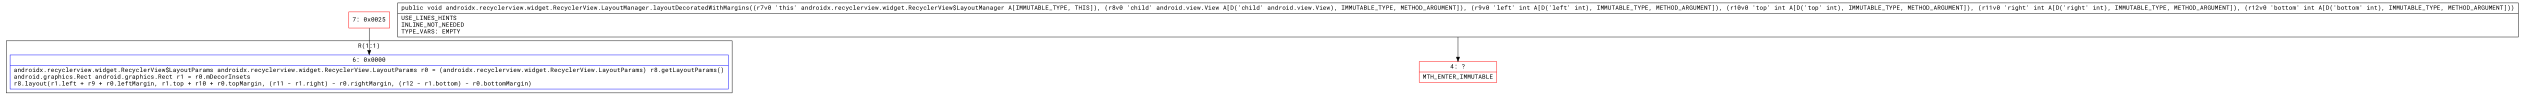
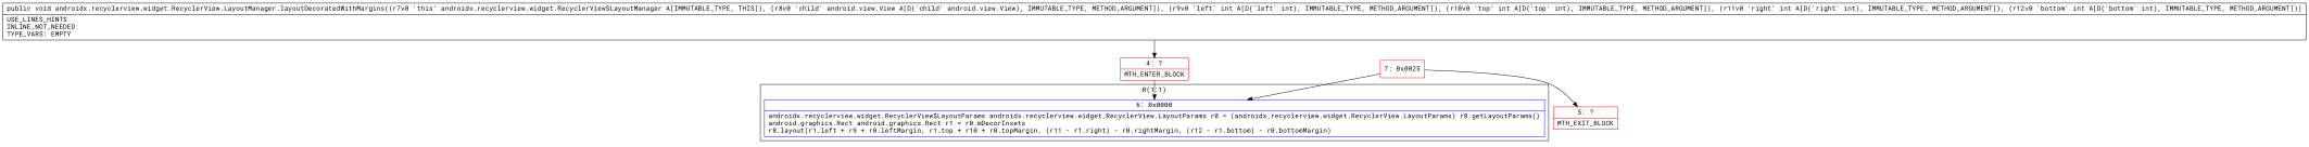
  digraph {
    fontname="Roboto Mono"
    node [color=red fontname="Roboto Mono" shape=record]
    edge [fontname="Roboto Mono"]
    n1 [color=blue label="{6\:\ 0x0000|androidx.recyclerview.widget.RecyclerView$LayoutParams androidx.recyclerview.widget.RecyclerView.LayoutParams r0 = (androidx.recyclerview.widget.RecyclerView.LayoutParams) r8.getLayoutParams()\landroid.graphics.Rect android.graphics.Rect r1 = r0.mDecorInsets\lr8.layout(r1.left + r9 + r0.leftMargin, r1.top + r10 + r0.topMargin, (r11 \- r1.right) \- r0.rightMargin, (r12 \- r1.bottom) \- r0.bottomMargin)\l}"]
    n2 [label="{7\:\ 0x0025}"]
-   n4 [label="{4\:\ ?|MTH_ENTER_IMMUTABLE\l}"]
+   n3 [label="{5\:\ ?|MTH_EXIT_BLOCK\l}"]
+   n4 [label="{4\:\ ?|MTH_ENTER_BLOCK\l}"]
    n5 [label="{public void androidx.recyclerview.widget.RecyclerView.LayoutManager.layoutDecoratedWithMargins((r7v0 'this' androidx.recyclerview.widget.RecyclerView$LayoutManager A[IMMUTABLE_TYPE, THIS]), (r8v0 'child' android.view.View A[D('child' android.view.View), IMMUTABLE_TYPE, METHOD_ARGUMENT]), (r9v0 'left' int A[D('left' int), IMMUTABLE_TYPE, METHOD_ARGUMENT]), (r10v0 'top' int A[D('top' int), IMMUTABLE_TYPE, METHOD_ARGUMENT]), (r11v0 'right' int A[D('right' int), IMMUTABLE_TYPE, METHOD_ARGUMENT]), (r12v0 'bottom' int A[D('bottom' int), IMMUTABLE_TYPE, METHOD_ARGUMENT]))  | USE_LINES_HINTS\lINLINE_NOT_NEEDED\lTYPE_VARS: EMPTY\l}" color=""]
    subgraph cluster_1 {
      label="R(1:1)"
      n1
    }
    n2 -> n1
+   n2 -> n3
+   n4 -> n1
    n5 -> n4
  }
